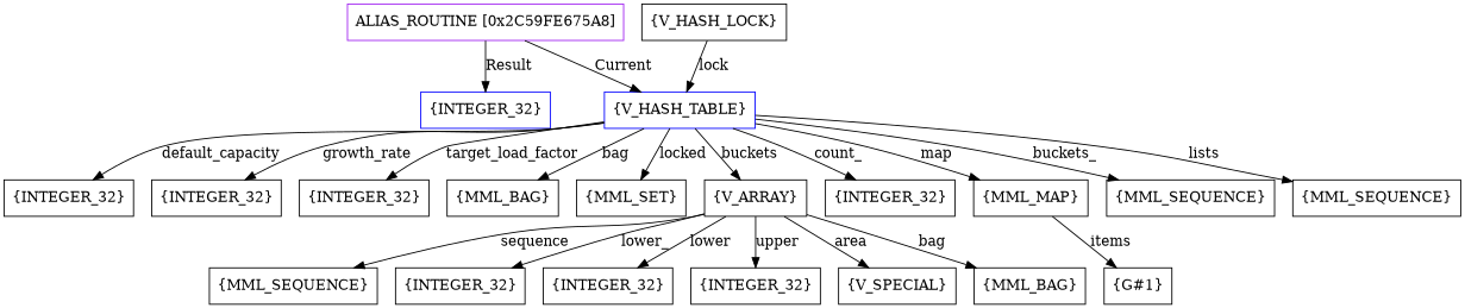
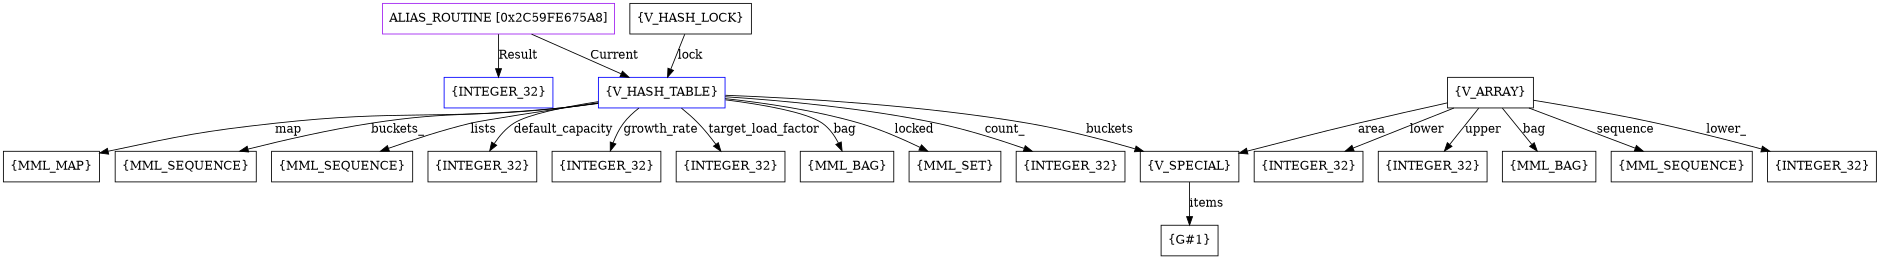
  digraph {
    node [shape=box]
    n1 [color=purple label=<ALIAS_ROUTINE [0x2C59FE675A8]>]
    n2 [color=blue label=<{V_HASH_TABLE}>]
    n3 [color=blue label=<{INTEGER_32}>]
    n4 [label=<{INTEGER_32}>]
    n5 [label=<{INTEGER_32}>]
    n6 [label=<{INTEGER_32}>]
    n7 [label=<{MML_BAG}>]
    n8 [label=<{MML_SET}>]
    n9 [label=<{V_ARRAY}>]
    n10 [label=<{INTEGER_32}>]
    n11 [label=<{MML_MAP}>]
    n12 [label=<{MML_SEQUENCE}>]
    n13 [label=<{MML_SEQUENCE}>]
    n14 [label=<{MML_BAG}>]
    n15 [label=<{MML_SEQUENCE}>]
    n16 [label=<{INTEGER_32}>]
    n17 [label=<{INTEGER_32}>]
    n18 [label=<{INTEGER_32}>]
    n19 [label=<{V_SPECIAL}>]
    n20 [label=<{V_HASH_LOCK}>]
    n21 [label=<{G#1}>]
    n1 -> n2 [label=<Current>]
    n1 -> n3 [label=<Result>]
    n2 -> n4 [label=<default_capacity>]
    n2 -> n5 [label=<growth_rate>]
    n2 -> n6 [label=<target_load_factor>]
    n2 -> n7 [label=<bag>]
    n2 -> n8 [label=<locked>]
-   n2 -> n9 [label=<buckets>]
+   n2 -> n19 [label=<buckets>]
    n2 -> n10 [label=<count_>]
    n2 -> n11 [label=<map>]
    n2 -> n12 [label=<buckets_>]
    n2 -> n13 [label=<lists>]
    n9 -> n14 [label=<bag>]
    n9 -> n15 [label=<sequence>]
    n9 -> n16 [label=<lower_>]
    n9 -> n17 [label=<lower>]
    n9 -> n18 [label=<upper>]
    n9 -> n19 [label=<area>]
-   n11 -> n21 [label=<items>]
+   n19 -> n21 [label=<items>]
    n20 -> n2 [label=<lock>]
  }
